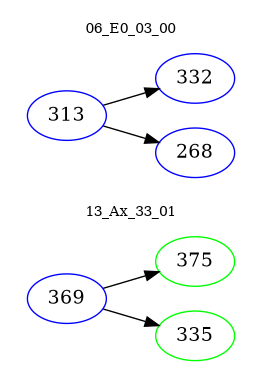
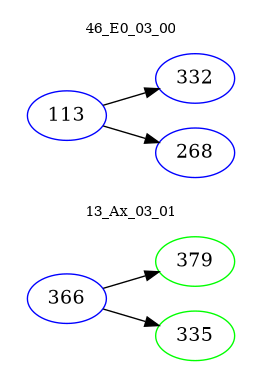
  digraph {
    rankdir=LR
    node [color=blue]
    edge [color=black]
-   n1 [label=369]
+   n1 [label=366]
    n2 [color=green label=335]
-   n3 [color=green label=375]
-   n4 [label=313]
+   n3 [color=green label=379]
+   n4 [label=113]
    n5 [label=268]
    n6 [label=332]
    subgraph cluster_1 {
      color=white
      fontsize=10
-     label="13_Ax_33_01"
+     label="13_Ax_03_01"
      n1
      n2
      n3
    }
    subgraph cluster_2 {
      color=white
      fontsize=10
-     label="06_E0_03_00"
+     label="46_E0_03_00"
      n4
      n5
      n6
    }
    n1 -> n2
    n1 -> n3
    n4 -> n5
    n4 -> n6
  }
